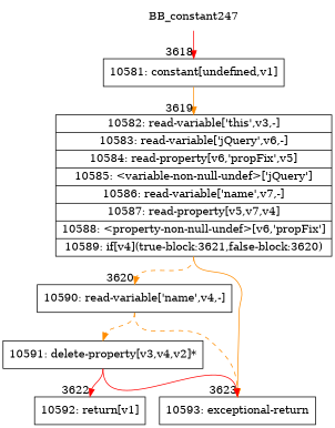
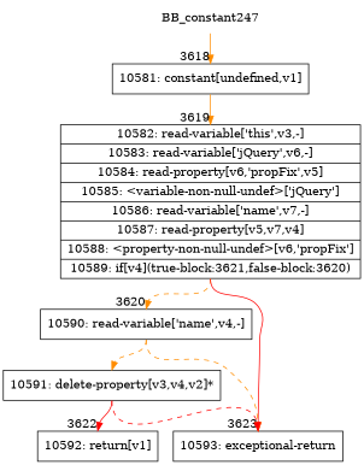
  digraph {
    rankdir=TD
    node [shape=record]
    edge [color=darkorange headport=n style=solid tailport=s]
    n1 [label=BB_constant247 shape=none]
    n2 [label="{10581: constant[undefined,v1]}"]
    n3 [label="{10582: read-variable['this',v3,-]|10583: read-variable['jQuery',v6,-]|10584: read-property[v6,'propFix',v5]|10585: \<variable-non-null-undef\>['jQuery']|10586: read-variable['name',v7,-]|10587: read-property[v5,v7,v4]|10588: \<property-non-null-undef\>[v6,'propFix']|10589: if[v4](true-block:3621,false-block:3620)}"]
    n4 [label="{10590: read-variable['name',v4,-]}"]
    n5 [label="{10593: exceptional-return}"]
    n6 [label="{10591: delete-property[v3,v4,v2]*}"]
    n7 [label="{10592: return[v1]}"]
-   n1 -> n2 [color=red headlabel="    3618"]
+   n1 -> n2 [headlabel="    3618"]
    n2 -> n3 [headlabel="      3619"]
    n3 -> n4 [headlabel="      3620" style=dashed]
-   n3 -> n5 [headlabel="      3623"]
+   n3 -> n5 [color=red headlabel="      3623"]
    n4 -> n5 [style=dashed]
    n4 -> n6 [style=dashed]
-   n6 -> n5 [color=red]
+   n6 -> n5 [color=red style=dashed]
    n6 -> n7 [color=red headlabel="      3622"]
  }
